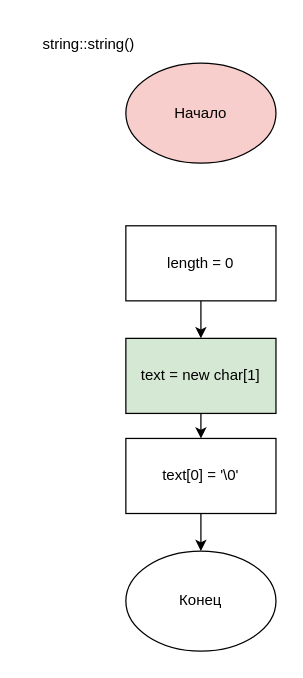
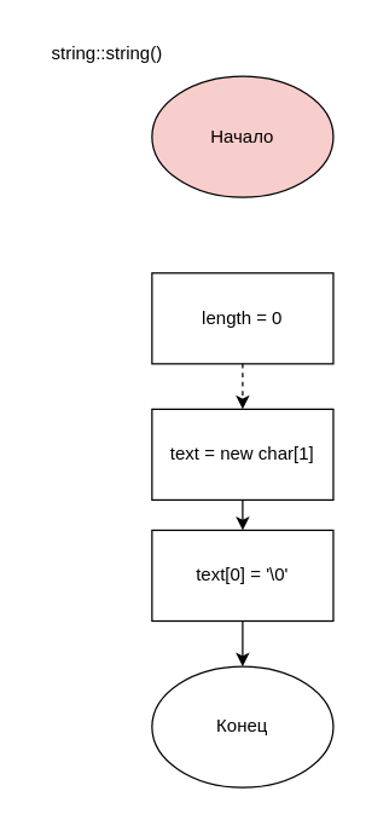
  <mxCell id="0" />
  <mxCell id="1" parent="0" />
  <mxCell id="2" value="string::string()" style="text;html=1;align=center;verticalAlign=middle;resizable=0;points=[];autosize=1;strokeColor=none;fillColor=none;" vertex="1" parent="1"><mxGeometry x="20" y="20" width="100" height="30" as="geometry" /></mxCell>
  <mxCell id="3" value="Начало" style="ellipse;whiteSpace=wrap;html=1;fillColor=#f8cecc;" vertex="1" parent="1"><mxGeometry x="100" y="50" width="120" height="80" as="geometry" /></mxCell>
- <mxCell id="4" style="edgeStyle=orthogonalEdgeStyle;rounded=0;orthogonalLoop=1;jettySize=auto;html=1;exitX=0.5;exitY=1;exitDx=0;exitDy=0;entryX=0.5;entryY=0;entryDx=0;entryDy=0;" edge="1" parent="1" source="5" target="7"><mxGeometry relative="1" as="geometry" /></mxCell>
+ <mxCell id="4" style="edgeStyle=orthogonalEdgeStyle;rounded=0;orthogonalLoop=1;jettySize=auto;html=1;exitX=0.5;exitY=1;exitDx=0;exitDy=0;entryX=0.5;entryY=0;entryDx=0;entryDy=0;dashed=1;" edge="1" parent="1" source="5" target="7"><mxGeometry relative="1" as="geometry" /></mxCell>
  <mxCell id="5" value="length = 0" style="rounded=0;whiteSpace=wrap;html=1;" vertex="1" parent="1"><mxGeometry x="100" y="180" width="120" height="60" as="geometry" /></mxCell>
  <mxCell id="6" style="edgeStyle=orthogonalEdgeStyle;rounded=0;orthogonalLoop=1;jettySize=auto;html=1;exitX=0.5;exitY=1;exitDx=0;exitDy=0;entryX=0.5;entryY=0;entryDx=0;entryDy=0;" edge="1" parent="1" source="7" target="9"><mxGeometry relative="1" as="geometry" /></mxCell>
- <mxCell id="7" value="text = new char[1]" style="rounded=0;whiteSpace=wrap;html=1;fillColor=#d5e8d4;" vertex="1" parent="1"><mxGeometry x="100" y="270" width="120" height="60" as="geometry" /></mxCell>
+ <mxCell id="7" value="text = new char[1]" style="rounded=0;whiteSpace=wrap;html=1;" vertex="1" parent="1"><mxGeometry x="100" y="270" width="120" height="60" as="geometry" /></mxCell>
  <mxCell id="8" style="edgeStyle=orthogonalEdgeStyle;rounded=0;orthogonalLoop=1;jettySize=auto;html=1;exitX=0.5;exitY=1;exitDx=0;exitDy=0;entryX=0.5;entryY=0;entryDx=0;entryDy=0;" edge="1" parent="1" source="9" target="10"><mxGeometry relative="1" as="geometry" /></mxCell>
  <mxCell id="9" value="text[0] = '\0'" style="rounded=0;whiteSpace=wrap;html=1;" vertex="1" parent="1"><mxGeometry x="100" y="350" width="120" height="60" as="geometry" /></mxCell>
  <mxCell id="10" value="Конец" style="ellipse;whiteSpace=wrap;html=1;" vertex="1" parent="1"><mxGeometry x="100" y="440" width="120" height="80" as="geometry" /></mxCell>
